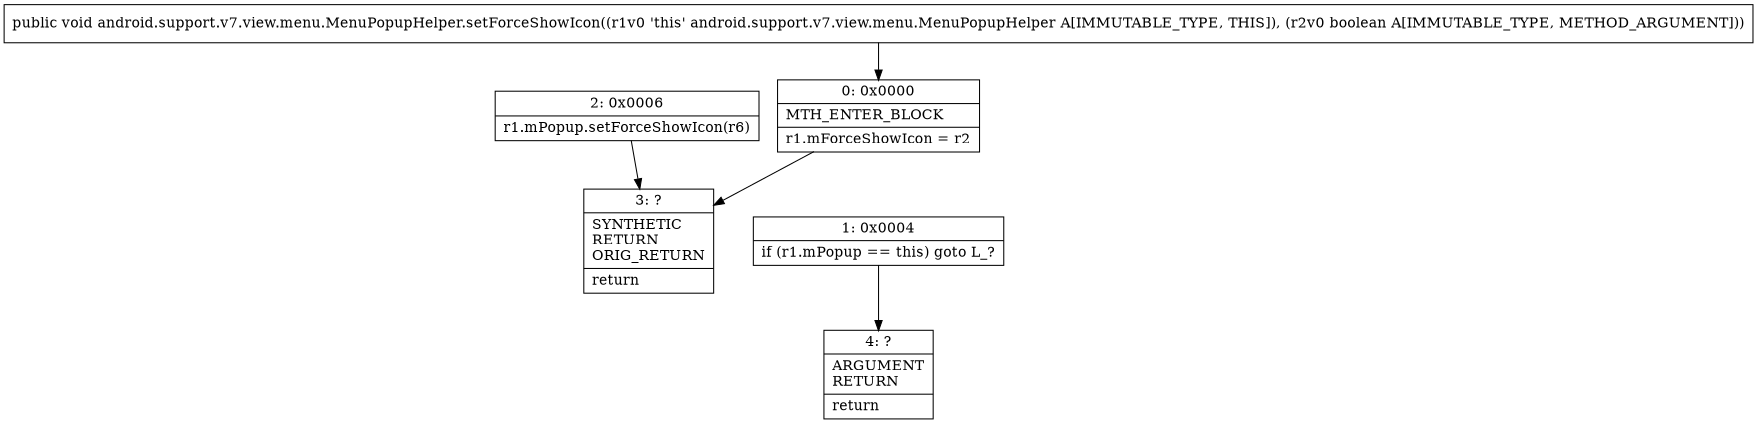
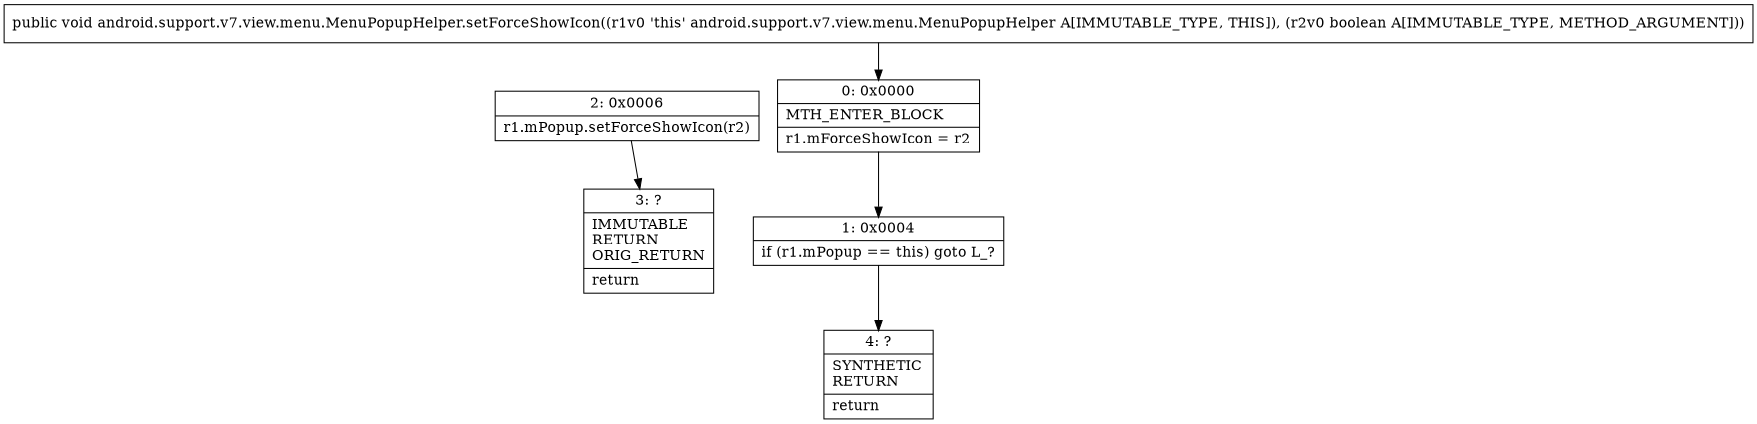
  digraph {
    node [shape=record]
    n1 [label="{0\:\ 0x0000|MTH_ENTER_BLOCK\l|r1.mForceShowIcon = r2\l}"]
    n2 [label="{1\:\ 0x0004|if (r1.mPopup == this) goto L_?\l}"]
-   n3 [label="{4\:\ ?|ARGUMENT\lRETURN\l|return\l}"]
-   n4 [label="{2\:\ 0x0006|r1.mPopup.setForceShowIcon(r6)\l}"]
-   n5 [label="{3\:\ ?|SYNTHETIC\lRETURN\lORIG_RETURN\l|return\l}"]
+   n3 [label="{4\:\ ?|SYNTHETIC\lRETURN\l|return\l}"]
+   n4 [label="{2\:\ 0x0006|r1.mPopup.setForceShowIcon(r2)\l}"]
+   n5 [label="{3\:\ ?|IMMUTABLE\lRETURN\lORIG_RETURN\l|return\l}"]
    n6 [label="{public void android.support.v7.view.menu.MenuPopupHelper.setForceShowIcon((r1v0 'this' android.support.v7.view.menu.MenuPopupHelper A[IMMUTABLE_TYPE, THIS]), (r2v0 boolean A[IMMUTABLE_TYPE, METHOD_ARGUMENT])) }"]
-   n1 -> n5
+   n1 -> n2
    n2 -> n3
    n4 -> n5
    n6 -> n1
  }
